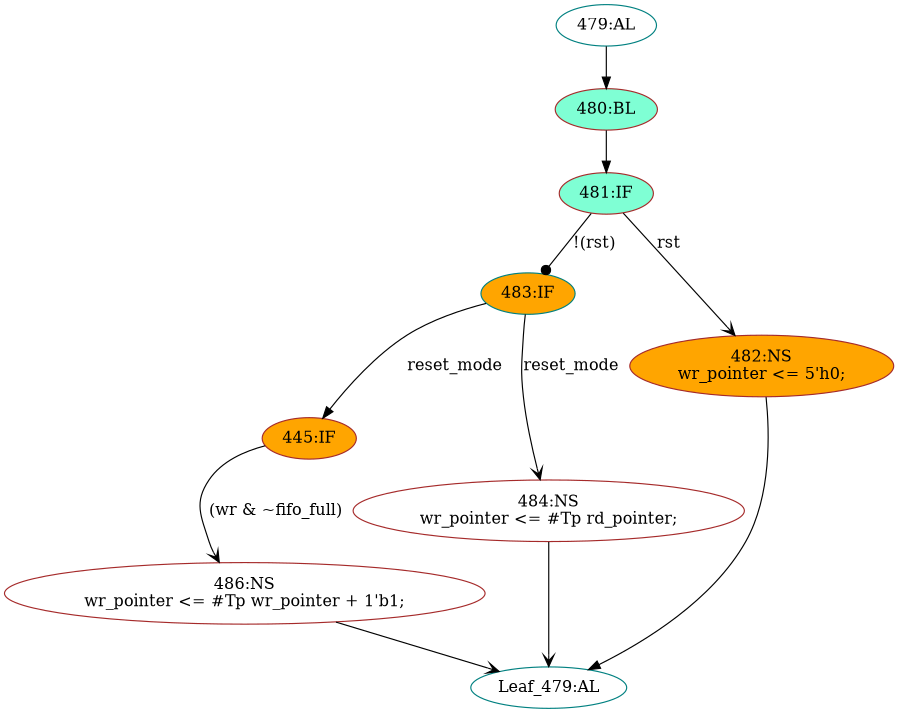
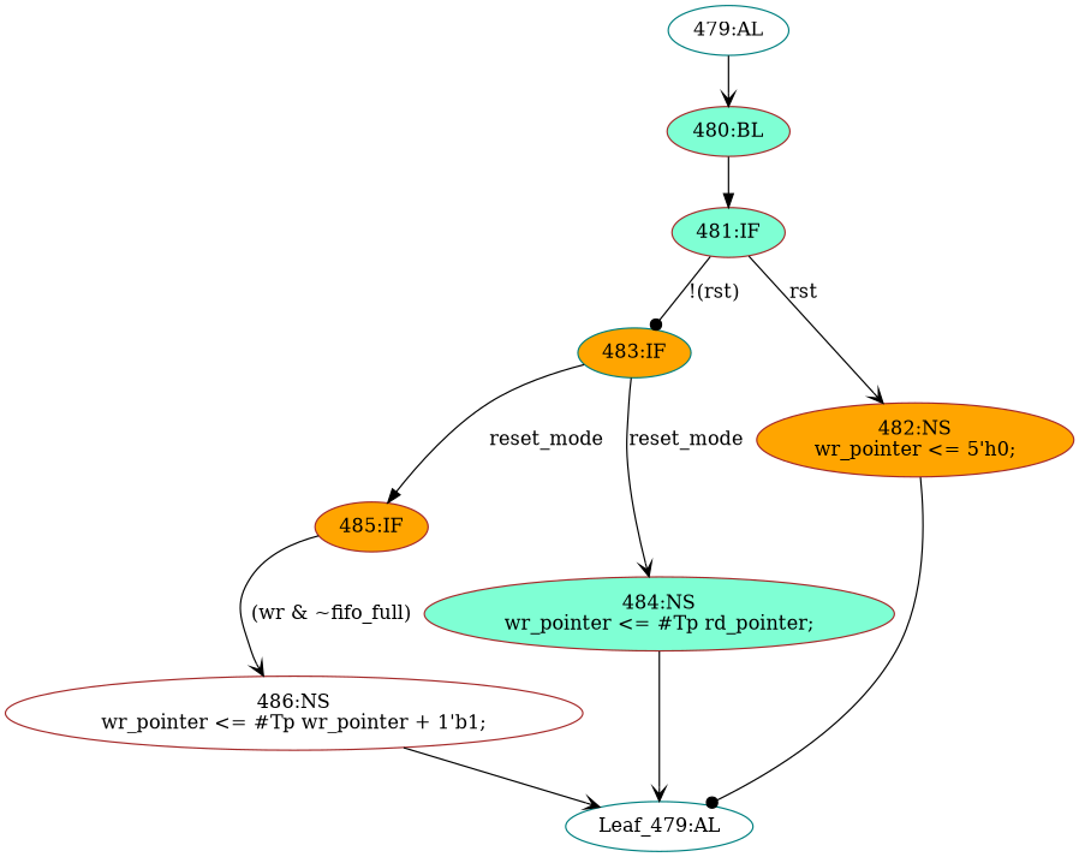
  strict digraph {
    node [color=brown fillcolor=white statements="[]" style=filled typ=NonblockingSubstitution]
    edge [arrowhead=vee cond="[]" lineno=None]
    n1 [ast="<pyverilog.vparser.ast.NonblockingSubstitution object at 0x7feea1c08190>" label="486:NS\nwr_pointer <= #Tp wr_pointer + 1'b1;" statements="[<pyverilog.vparser.ast.NonblockingSubstitution object at 0x7feea1c08190>]"]
    n2 [color=teal def_var="['wr_pointer']" label="Leaf_479:AL" statements="" typ=""]
    n3 [ast="<pyverilog.vparser.ast.IfStatement object at 0x7feea1c0b350>" fillcolor=aquamarine label="481:IF" typ=IfStatement]
    n4 [ast="<pyverilog.vparser.ast.IfStatement object at 0x7feea1c0b3d0>" color=teal fillcolor=orange label="483:IF" typ=IfStatement]
    n5 [ast="<pyverilog.vparser.ast.NonblockingSubstitution object at 0x7feea1c0b790>" fillcolor=orange label="482:NS\nwr_pointer <= 5'h0;" statements="[<pyverilog.vparser.ast.NonblockingSubstitution object at 0x7feea1c0b790>]"]
-   n6 [ast="<pyverilog.vparser.ast.IfStatement object at 0x7feea1c0b410>" fillcolor=orange label="445:IF" typ=IfStatement]
-   n7 [ast="<pyverilog.vparser.ast.NonblockingSubstitution object at 0x7feea1c0b590>" label="484:NS\nwr_pointer <= #Tp rd_pointer;" statements="[<pyverilog.vparser.ast.NonblockingSubstitution object at 0x7feea1c0b590>]"]
+   n6 [ast="<pyverilog.vparser.ast.IfStatement object at 0x7feea1c0b410>" fillcolor=orange label="485:IF" typ=IfStatement]
+   n7 [ast="<pyverilog.vparser.ast.NonblockingSubstitution object at 0x7feea1c0b590>" fillcolor=aquamarine label="484:NS\nwr_pointer <= #Tp rd_pointer;" statements="[<pyverilog.vparser.ast.NonblockingSubstitution object at 0x7feea1c0b590>]"]
    n8 [ast="<pyverilog.vparser.ast.Always object at 0x7feea1c0b910>" clk_sens=True color=teal label="479:AL" sens="['clk', 'rst']" typ=Always use_var="['fifo_full', 'wr_pointer', 'rd_pointer', 'reset_mode', 'wr', 'rst']"]
    n9 [ast="<pyverilog.vparser.ast.Block object at 0x7feea1c0ba90>" fillcolor=aquamarine label="480:BL" typ=Block]
    n1 -> n2
    n3 -> n4 [arrowhead=dot cond="['rst']" label="!(rst)" lineno=481]
    n3 -> n5 [cond="['rst']" label=rst lineno=481]
    n4 -> n6 [arrowhead=normal cond="['reset_mode']" label=reset_mode lineno=483]
    n4 -> n7 [cond="['reset_mode']" label=reset_mode lineno=483]
-   n5 -> n2 [arrowhead=normal]
+   n5 -> n2 [arrowhead=dot]
    n6 -> n1 [cond="['wr', 'fifo_full']" label="(wr & ~fifo_full)" lineno=485]
    n7 -> n2
-   n8 -> n9 [arrowhead=normal]
+   n8 -> n9
    n9 -> n3 [arrowhead=normal]
  }
